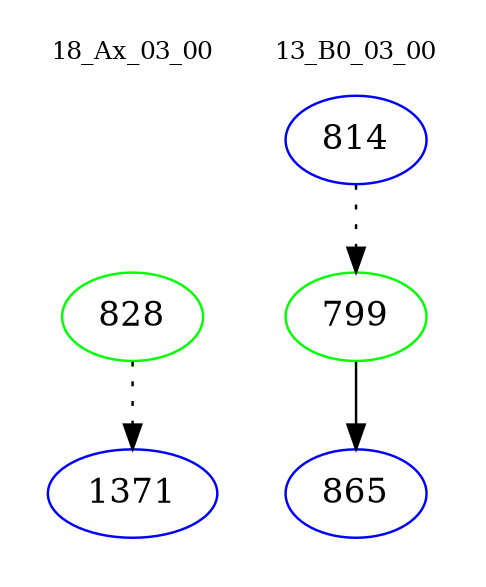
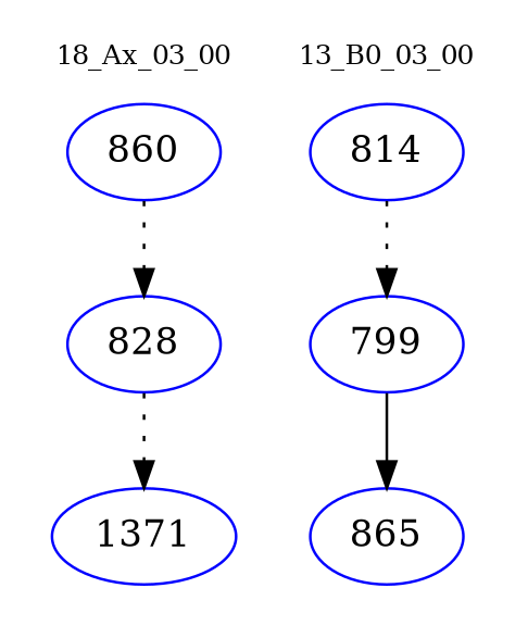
  digraph {
    node [color=blue]
    edge [color=black style=dotted]
-   n2 [color=green label=828]
+   n1 [label=860]
+   n2 [label=828]
    n3 [label=1371]
    n4 [label=814]
-   n5 [color=green label=799]
+   n5 [label=799]
    n6 [label=865]
    subgraph cluster_1 {
      color=white
      fontsize=10
      label="18_Ax_03_00"
+     n1
      n2
      n3
    }
    subgraph cluster_2 {
      color=white
      fontsize=10
      label="13_B0_03_00"
      n4
      n5
      n6
    }
+   n1 -> n2
    n2 -> n3
    n4 -> n5
    n5 -> n6 [style=solid]
  }
